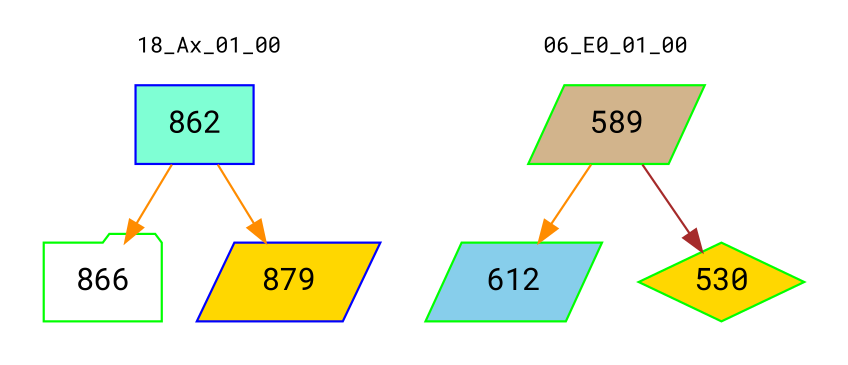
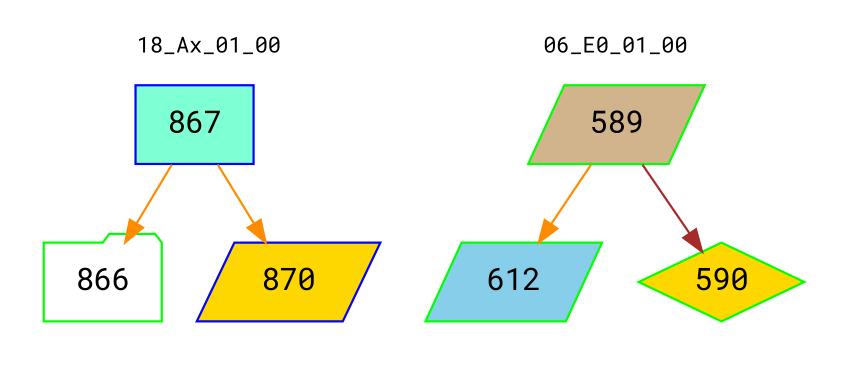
  digraph {
    fontname="Roboto Mono"
    node [color=green fillcolor=gold fontname="Roboto Mono" shape=parallelogram style=filled]
    edge [color=darkorange fontname="Roboto Mono"]
-   n1 [color=blue fillcolor=aquamarine label=862 shape=box]
+   n1 [color=blue fillcolor=aquamarine label=867 shape=box]
    n2 [fillcolor=white label=866 shape=folder]
-   n3 [color=blue label=879]
+   n3 [color=blue label=870]
    n4 [fillcolor=tan label=589]
    n5 [fillcolor=skyblue label=612]
-   n6 [label=530 shape=diamond]
+   n6 [label=590 shape=diamond]
    subgraph cluster_1 {
      color=white
      fontsize=10
      label="18_Ax_01_00"
      n1
      n2
      n3
    }
    subgraph cluster_2 {
      color=white
      fontsize=10
      label="06_E0_01_00"
      n4
      n5
      n6
    }
    n1 -> n2
    n1 -> n3
    n4 -> n5
    n4 -> n6 [color=brown]
  }
